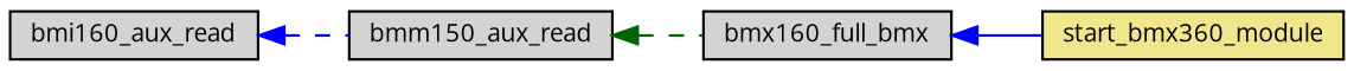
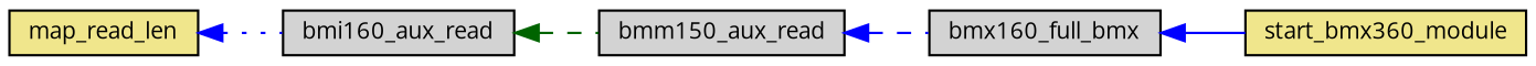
  digraph {
    fontname="Open Sans"
    rankdir=LR
    node [color=black fillcolor=lightgrey fontname="Open Sans" fontsize=10 shape=record style=filled]
    edge [color=blue dir=back fontname="Open Sans" fontsize=10 labelfontname=Helvetica labelfontsize=10 style=dashed]
+   n1 [fillcolor=khaki fontcolor=black height=0.2 label=map_read_len width=0.4]
    n2 [height=0.2 label=bmi160_aux_read width=0.4]
    n3 [height=0.2 label=bmm150_aux_read width=0.4]
    n4 [height=0.2 label=bmx160_full_bmx width=0.4]
    n5 [fillcolor=khaki height=0.2 label=start_bmx360_module width=0.4]
-   n2 -> n3
-   n3 -> n4 [color=darkgreen]
+   n1 -> n2 [style=dotted]
+   n2 -> n3 [color=darkgreen]
+   n3 -> n4
    n4 -> n5 [style=solid]
  }
